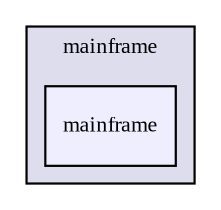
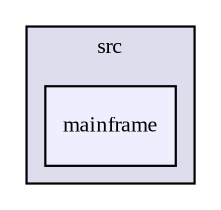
  digraph {
    compound=true
    fontname="Liberation Serif"
    n1 [fillcolor="#eeeeff" fontname="Liberation Serif" fontsize=10 label=mainframe pencolor=black shape=box style=filled]
    subgraph cluster_1 {
      bgcolor="#ddddee"
      fontsize=10
-     label=mainframe
+     label=src
      pencolor=black
      n1
    }
  }
